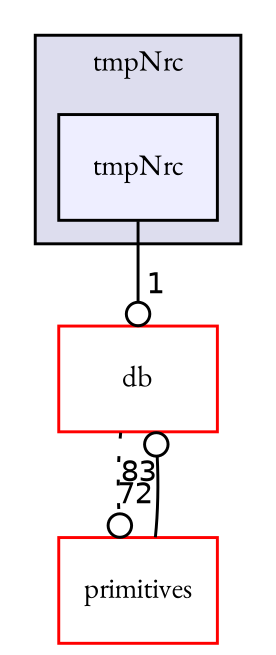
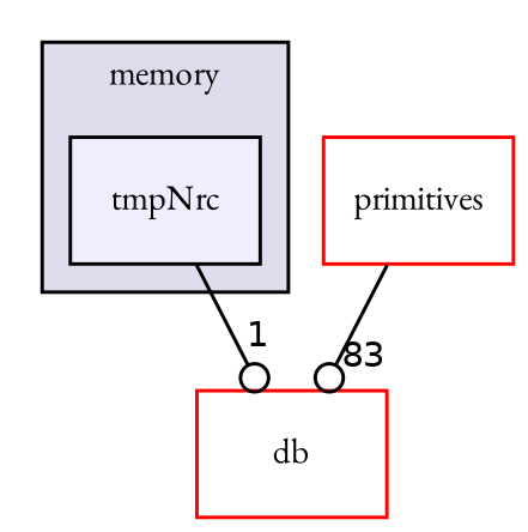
  digraph {
    compound=true
    fontname="EB Garamond"
    node [fontname="EB Garamond" fontsize=10 shape=box color=red]
    edge [arrowhead=odot fontname="EB Garamond" labeldistance=1.5 labelfontname=Helvetica labelfontsize=10 style=solid]
    n1 [fillcolor="#eeeeff" label=tmpNrc pencolor=black style=filled color=""]
    n2 [label=db]
    n3 [label=primitives]
    subgraph cluster_1 {
      bgcolor="#ddddee"
      fontsize=10
-     label=tmpNrc
+     label=memory
      pencolor=black
      n1
    }
    n1 -> n2 [headlabel=1]
-   n2 -> n3 [headlabel=72 style=dotted]
    n3 -> n2 [headlabel=83]
  }
